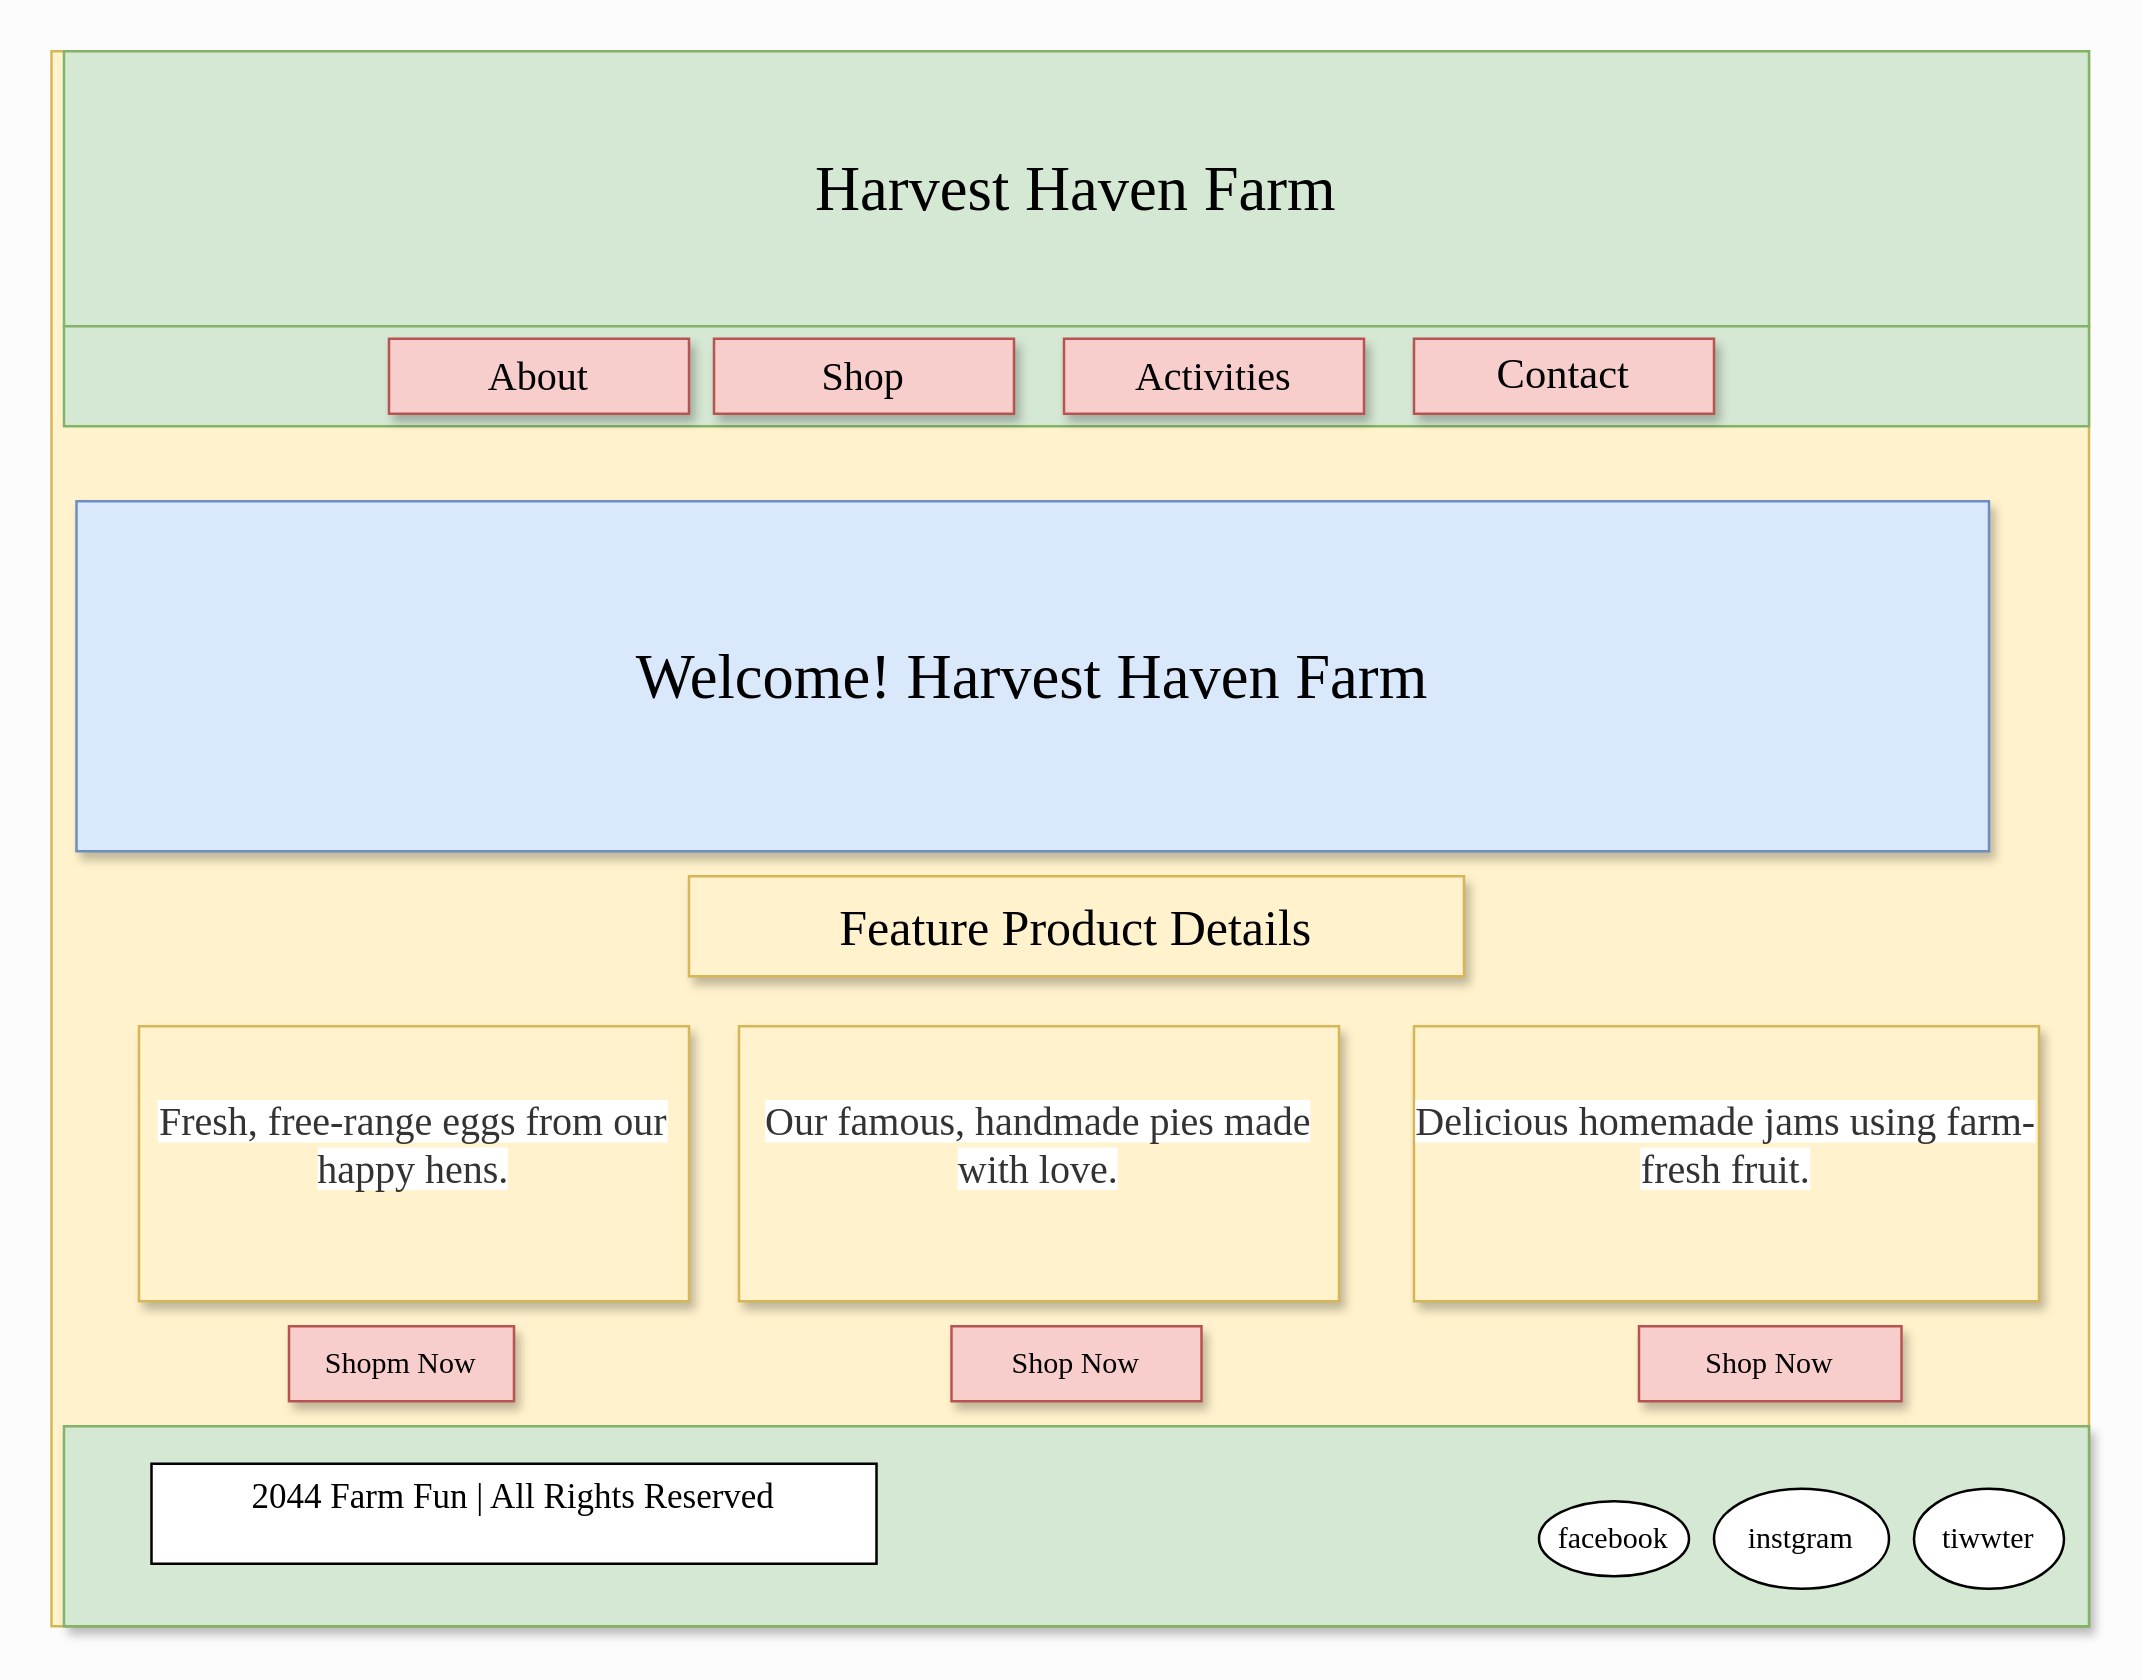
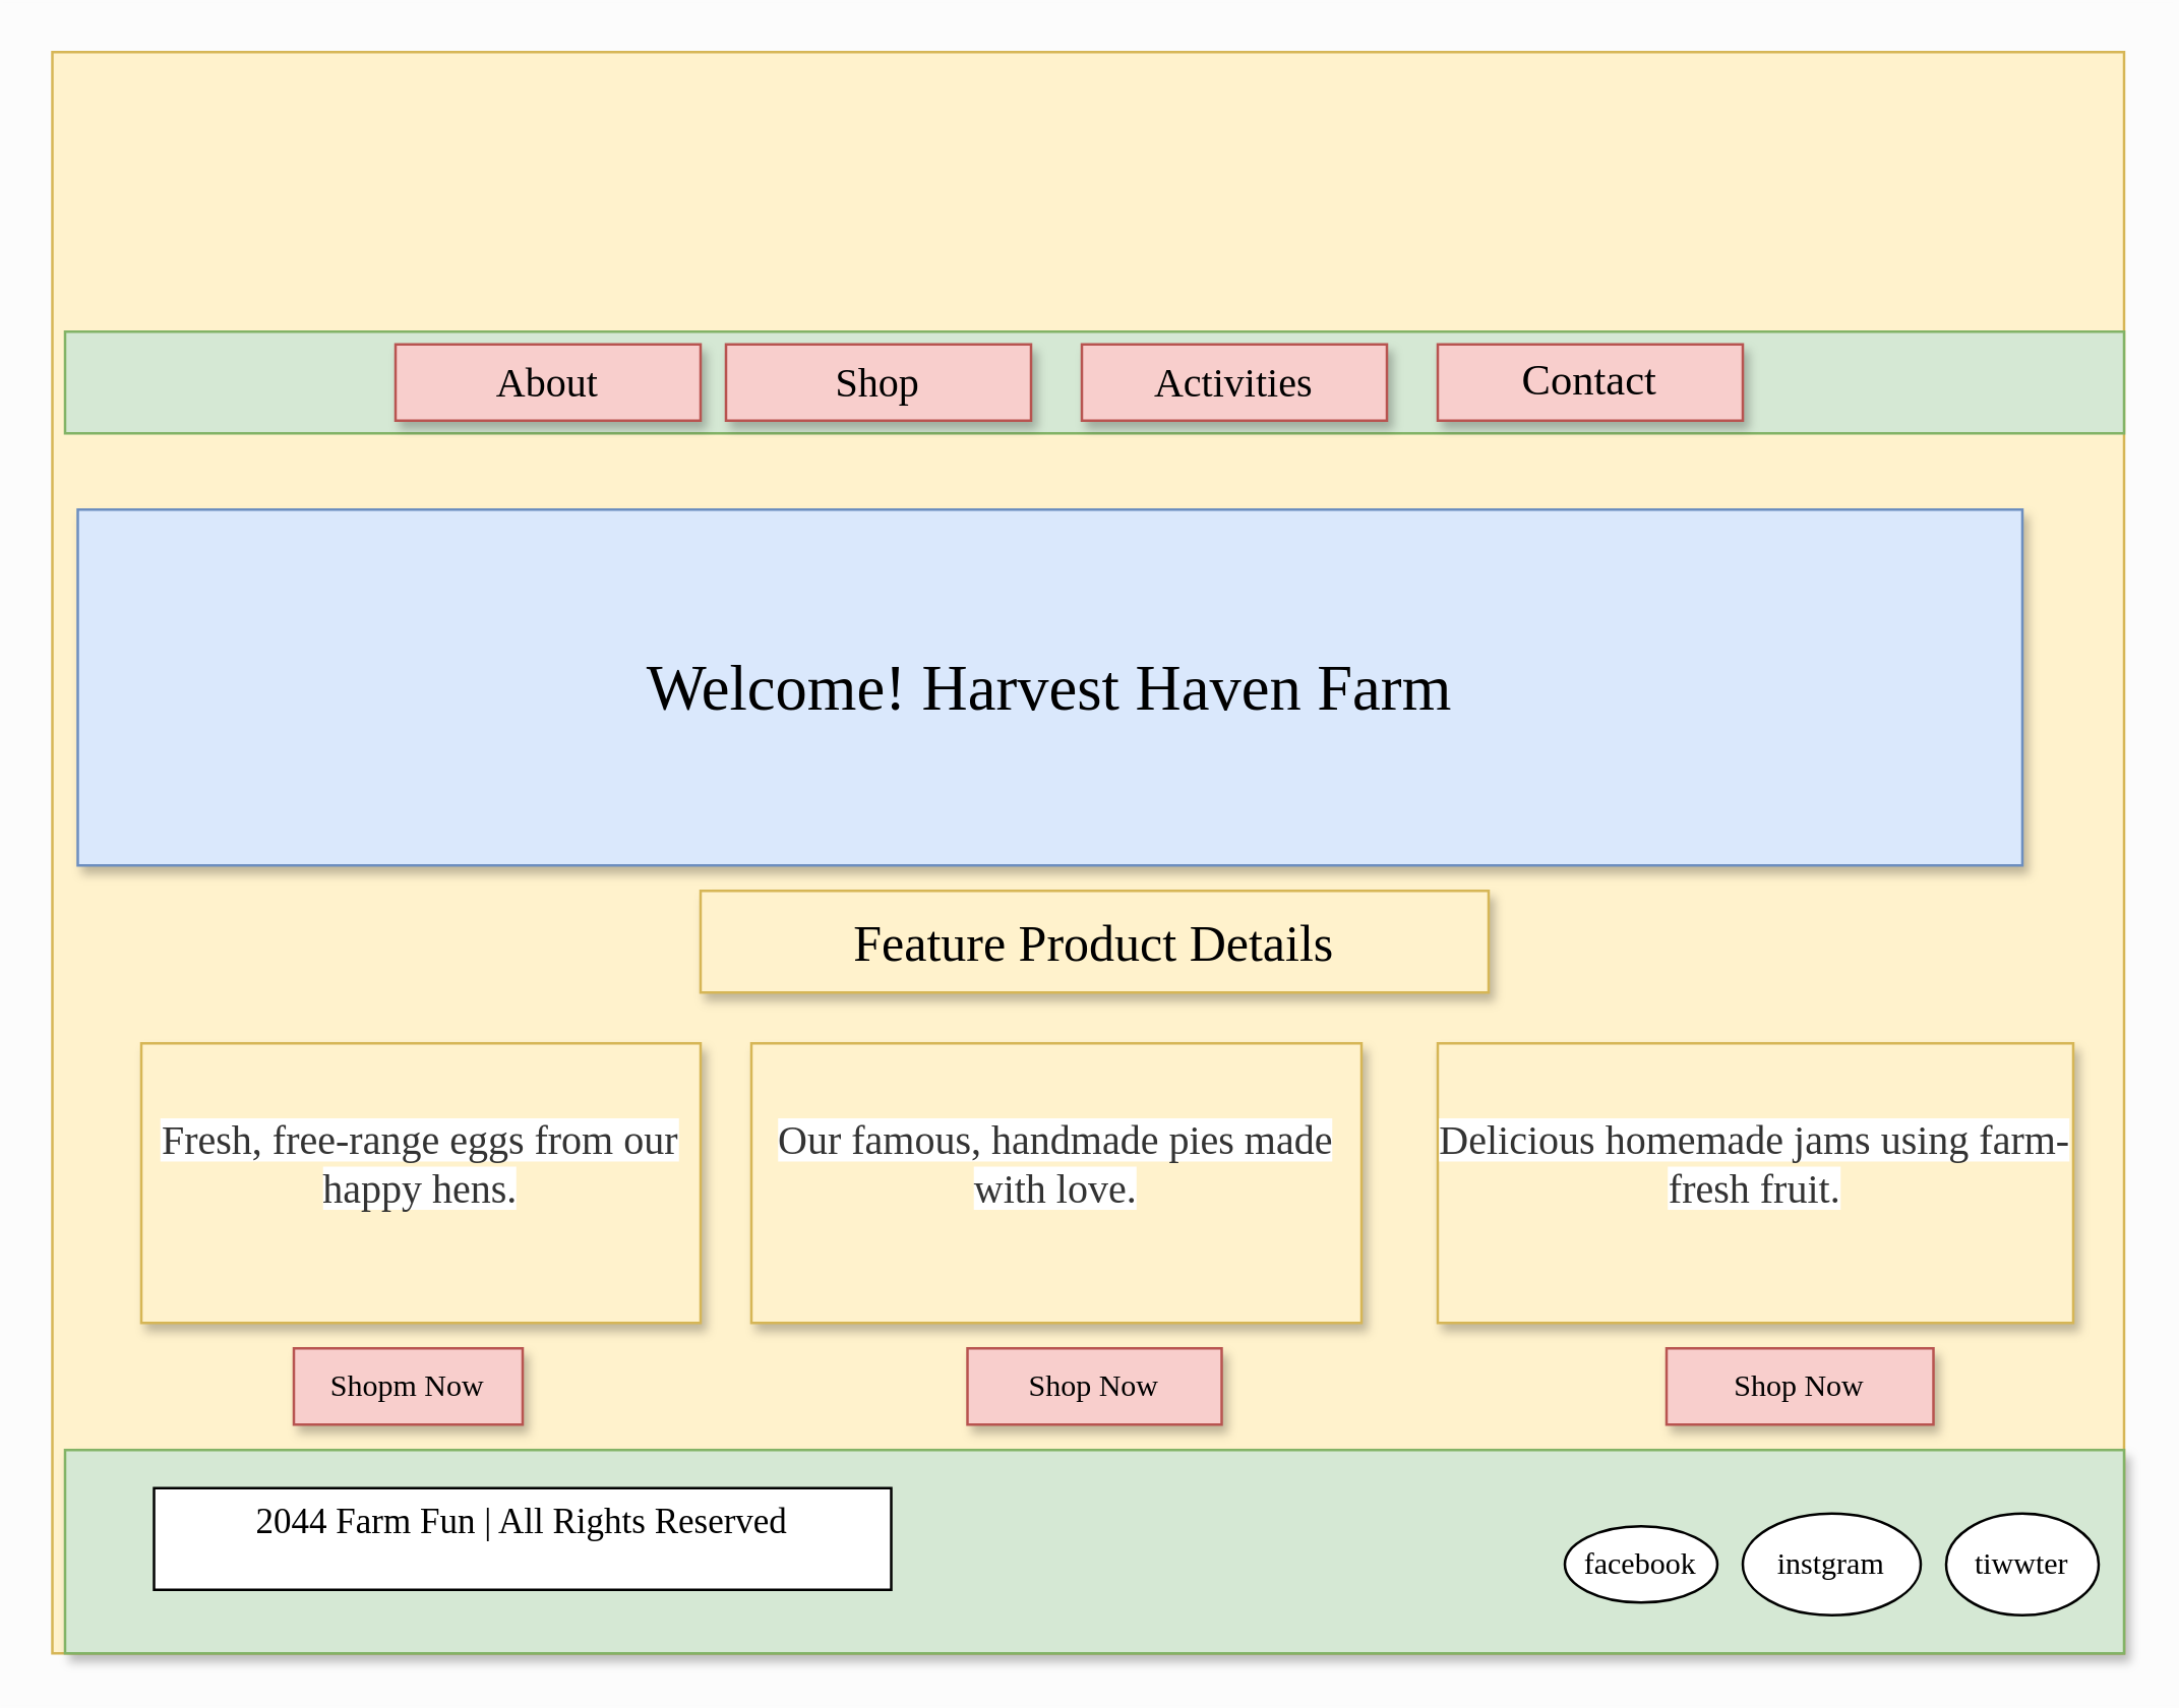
  <mxCell id="0" />
  <mxCell id="1" parent="0" />
  <mxCell id="2" value="" style="rounded=0;whiteSpace=wrap;html=1;hachureGap=4;fontFamily=Architects Daughter;fontSource=https%3A%2F%2Ffonts.googleapis.com%2Fcss%3Ffamily%3DArchitects%2BDaughter;labelBackgroundColor=#bbeef2;labelBorderColor=default;textShadow=0;fillColor=#fff2cc;strokeColor=#d6b656;" parent="1" vertex="1"><mxGeometry x="20" y="20" width="815" height="630" as="geometry" /></mxCell>
- <mxCell id="3" value="&lt;font style=&quot;font-size: 25px;&quot;&gt;Harvest Haven Farm&lt;/font&gt;" style="rounded=0;whiteSpace=wrap;html=1;hachureGap=4;fontFamily=Architects Daughter;fontSource=https%3A%2F%2Ffonts.googleapis.com%2Fcss%3Ffamily%3DArchitects%2BDaughter;fillColor=#d5e8d4;strokeColor=#82b366;" parent="1" vertex="1"><mxGeometry x="25" y="20" width="810" height="110" as="geometry" /></mxCell>
  <mxCell id="4" value="" style="rounded=0;whiteSpace=wrap;html=1;hachureGap=4;fontFamily=Architects Daughter;fontSource=https%3A%2F%2Ffonts.googleapis.com%2Fcss%3Ffamily%3DArchitects%2BDaughter;fillColor=#d5e8d4;strokeColor=#82b366;" parent="1" vertex="1"><mxGeometry x="25" y="130" width="810" height="40" as="geometry" /></mxCell>
  <mxCell id="5" value="&lt;font style=&quot;font-size: 16px;&quot;&gt;About&lt;/font&gt;" style="rounded=0;whiteSpace=wrap;html=1;hachureGap=4;fontFamily=Times New Roman;fillColor=#f8cecc;strokeColor=#b85450;shadow=1;" parent="1" vertex="1"><mxGeometry x="155" y="135" width="120" height="30" as="geometry" /></mxCell>
  <mxCell id="6" value="&lt;font style=&quot;font-size: 16px;&quot;&gt;Shop&lt;/font&gt;" style="rounded=0;whiteSpace=wrap;html=1;hachureGap=4;fontFamily=Times New Roman;fillColor=#f8cecc;strokeColor=#b85450;shadow=1;" parent="1" vertex="1"><mxGeometry x="285" y="135" width="120" height="30" as="geometry" /></mxCell>
  <mxCell id="7" value="&lt;font style=&quot;font-size: 16px;&quot;&gt;Activities&lt;/font&gt;" style="rounded=0;whiteSpace=wrap;html=1;hachureGap=4;fontFamily=Times New Roman;fillColor=#f8cecc;strokeColor=#b85450;shadow=1;" parent="1" vertex="1"><mxGeometry x="425" y="135" width="120" height="30" as="geometry" /></mxCell>
  <mxCell id="8" value="&lt;font style=&quot;font-size: 17px;&quot;&gt;Contact&lt;/font&gt;" style="rounded=0;whiteSpace=wrap;html=1;hachureGap=4;fontFamily=Times New Roman;fillColor=#f8cecc;strokeColor=#b85450;shadow=1;" parent="1" vertex="1"><mxGeometry x="565" y="135" width="120" height="30" as="geometry" /></mxCell>
  <mxCell id="9" value="&lt;font style=&quot;font-size: 25px;&quot;&gt;Welcome! Harvest Haven Farm&lt;/font&gt;" style="rounded=0;whiteSpace=wrap;html=1;hachureGap=4;fontFamily=Times New Roman;fillColor=#dae8fc;strokeColor=#6c8ebf;shadow=1;" parent="1" vertex="1"><mxGeometry x="30" y="200" width="765" height="140" as="geometry" /></mxCell>
  <mxCell id="10" value="&lt;font style=&quot;font-size: 20px;&quot;&gt;Feature Product Details&lt;/font&gt;" style="rounded=0;whiteSpace=wrap;html=1;hachureGap=4;fontFamily=Times New Roman;fillColor=#fff2cc;strokeColor=#d6b656;shadow=1;" parent="1" vertex="1"><mxGeometry x="275" y="350" width="310" height="40" as="geometry" /></mxCell>
  <mxCell id="11" value="&#10;&lt;span style=&quot;color: rgb(51, 51, 51); font-size: 16px; font-style: normal; font-variant-ligatures: normal; font-variant-caps: normal; font-weight: 400; letter-spacing: normal; orphans: 2; text-align: center; text-indent: 0px; text-transform: none; widows: 2; word-spacing: 0px; -webkit-text-stroke-width: 0px; white-space: normal; background-color: rgb(255, 255, 255); text-decoration-thickness: initial; text-decoration-style: initial; text-decoration-color: initial; float: none; display: inline !important;&quot;&gt;Fresh, free-range eggs from our happy hens.&lt;/span&gt;&#10;&#10;" style="rounded=0;whiteSpace=wrap;html=1;hachureGap=4;fontFamily=Times New Roman;fillColor=#fff2cc;strokeColor=#d6b656;shadow=1;" parent="1" vertex="1"><mxGeometry x="55" y="410" width="220" height="110" as="geometry" /></mxCell>
  <mxCell id="12" value="&#10;&lt;span style=&quot;color: rgb(51, 51, 51); font-size: 16px; font-style: normal; font-variant-ligatures: normal; font-variant-caps: normal; font-weight: 400; letter-spacing: normal; orphans: 2; text-align: center; text-indent: 0px; text-transform: none; widows: 2; word-spacing: 0px; -webkit-text-stroke-width: 0px; white-space: normal; background-color: rgb(255, 255, 255); text-decoration-thickness: initial; text-decoration-style: initial; text-decoration-color: initial; float: none; display: inline !important;&quot;&gt;Our famous, handmade pies made with love.&lt;/span&gt;&#10;&#10;" style="rounded=0;whiteSpace=wrap;html=1;hachureGap=4;fontFamily=Times New Roman;fillColor=#fff2cc;strokeColor=#d6b656;shadow=1;" parent="1" vertex="1"><mxGeometry x="295" y="410" width="240" height="110" as="geometry" /></mxCell>
  <mxCell id="13" value="&#10;&lt;span style=&quot;color: rgb(51, 51, 51); font-size: 16px; font-style: normal; font-variant-ligatures: normal; font-variant-caps: normal; font-weight: 400; letter-spacing: normal; orphans: 2; text-align: center; text-indent: 0px; text-transform: none; widows: 2; word-spacing: 0px; -webkit-text-stroke-width: 0px; white-space: normal; background-color: rgb(255, 255, 255); text-decoration-thickness: initial; text-decoration-style: initial; text-decoration-color: initial; float: none; display: inline !important;&quot;&gt;Delicious homemade jams using farm-fresh fruit.&lt;/span&gt;&#10;&#10;" style="rounded=0;whiteSpace=wrap;html=1;hachureGap=4;fontFamily=Times New Roman;fillColor=#fff2cc;strokeColor=#d6b656;shadow=1;" parent="1" vertex="1"><mxGeometry x="565" y="410" width="250" height="110" as="geometry" /></mxCell>
  <mxCell id="14" value="Shopm Now" style="rounded=0;whiteSpace=wrap;html=1;hachureGap=4;fontFamily=Times New Roman;fillColor=#f8cecc;strokeColor=#b85450;shadow=1;" parent="1" vertex="1"><mxGeometry x="115" y="530" width="90" height="30" as="geometry" /></mxCell>
  <mxCell id="15" value="Shop Now" style="rounded=0;whiteSpace=wrap;html=1;hachureGap=4;fontFamily=Times New Roman;fillColor=#f8cecc;strokeColor=#b85450;shadow=1;" parent="1" vertex="1"><mxGeometry x="380" y="530" width="100" height="30" as="geometry" /></mxCell>
  <mxCell id="16" value="Shop Now" style="rounded=0;whiteSpace=wrap;html=1;hachureGap=4;fontFamily=Times New Roman;fillColor=#f8cecc;strokeColor=#b85450;shadow=1;" parent="1" vertex="1"><mxGeometry x="655" y="530" width="105" height="30" as="geometry" /></mxCell>
  <mxCell id="17" value="" style="rounded=0;whiteSpace=wrap;html=1;hachureGap=4;fontFamily=Architects Daughter;fontSource=https%3A%2F%2Ffonts.googleapis.com%2Fcss%3Ffamily%3DArchitects%2BDaughter;fillColor=#d5e8d4;strokeColor=#82b366;shadow=1;" parent="1" vertex="1"><mxGeometry x="25" y="570" width="810" height="80" as="geometry" /></mxCell>
  <mxCell id="18" value="&#10;&lt;div style=&quot;color: rgb(0, 0, 0); background-color: rgb(255, 255, 255); font-weight: normal; font-size: 14px; line-height: 19px; white-space: pre;&quot;&gt;&lt;div&gt;&lt;span style=&quot;color: #000000;&quot;&gt;2044 Farm Fun | All Rights Reserved&lt;/span&gt;&lt;/div&gt;&lt;/div&gt;&#10;&#10;" style="rounded=0;whiteSpace=wrap;html=1;hachureGap=4;fontFamily=Times New Roman;" parent="1" vertex="1"><mxGeometry x="60" y="585" width="290" height="40" as="geometry" /></mxCell>
  <mxCell id="19" style="edgeStyle=orthogonalEdgeStyle;rounded=0;hachureGap=4;orthogonalLoop=1;jettySize=auto;html=1;exitX=0.5;exitY=1;exitDx=0;exitDy=0;fontFamily=Architects Daughter;fontSource=https%3A%2F%2Ffonts.googleapis.com%2Fcss%3Ffamily%3DArchitects%2BDaughter;" parent="1" source="18" target="18" edge="1"><mxGeometry relative="1" as="geometry" /></mxCell>
  <mxCell id="20" value="facebook" style="ellipse;whiteSpace=wrap;html=1;rounded=0;hachureGap=4;fontFamily=Times New Roman;" parent="1" vertex="1"><mxGeometry x="615" y="600" width="60" height="30" as="geometry" /></mxCell>
  <mxCell id="21" value="instgram" style="ellipse;whiteSpace=wrap;html=1;rounded=0;hachureGap=4;fontFamily=Times New Roman;" parent="1" vertex="1"><mxGeometry x="685" y="595" width="70" height="40" as="geometry" /></mxCell>
  <mxCell id="22" value="tiwwter" style="ellipse;whiteSpace=wrap;html=1;rounded=0;hachureGap=4;fontFamily=Times New Roman;" parent="1" vertex="1"><mxGeometry x="765" y="595" width="60" height="40" as="geometry" /></mxCell>
